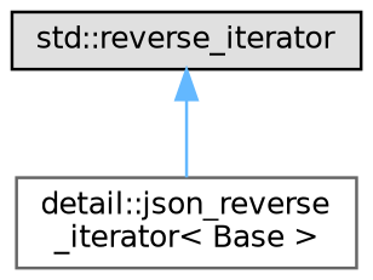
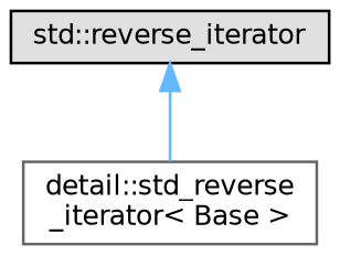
  digraph {
    rankdir=TB
    node [fontname=Helvetica fontsize=10 shape=box style=filled]
    n1 [color=black fillcolor="#E0E0E0" height=0.2 label="std::reverse_iterator" width=0.4]
-   n2 [color=gray40 fillcolor=white height=0.2 label="detail::json_reverse\l_iterator\< Base \>" width=0.4]
+   n2 [color=gray40 fillcolor=white height=0.2 label="detail::std_reverse\l_iterator\< Base \>" width=0.4]
    n1 -> n2 [color=steelblue1 dir=back fontname=Helvetica fontsize=10 labelfontname=Helvetica labelfontsize=10 style=solid]
  }
